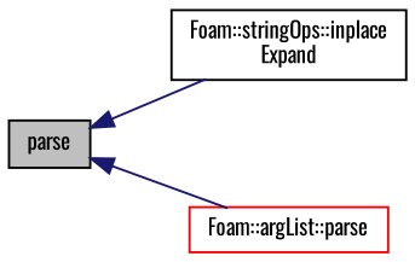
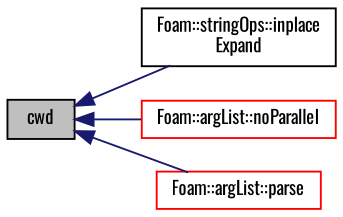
  digraph {
    fontname=Oswald
    rankdir=LR
    node [color=black fontname=Oswald fontsize=10 shape=record]
    edge [color=midnightblue dir=back fontname=Oswald fontsize=10 labelfontname=FreeSans labelfontsize=10 style=solid]
-   n1 [fillcolor=grey75 fontcolor=black height=0.2 label=parse style=filled width=0.4]
+   n1 [fillcolor=grey75 fontcolor=black height=0.2 label=cwd style=filled width=0.4]
    n2 [height=0.2 label="Foam::stringOps::inplace\lExpand" width=0.4]
+   n3 [color=red height=0.2 label="Foam::argList::noParallel" width=0.4]
    n4 [color=red height=0.2 label="Foam::argList::parse" width=0.4]
    n1 -> n2
+   n1 -> n3
    n1 -> n4
  }
